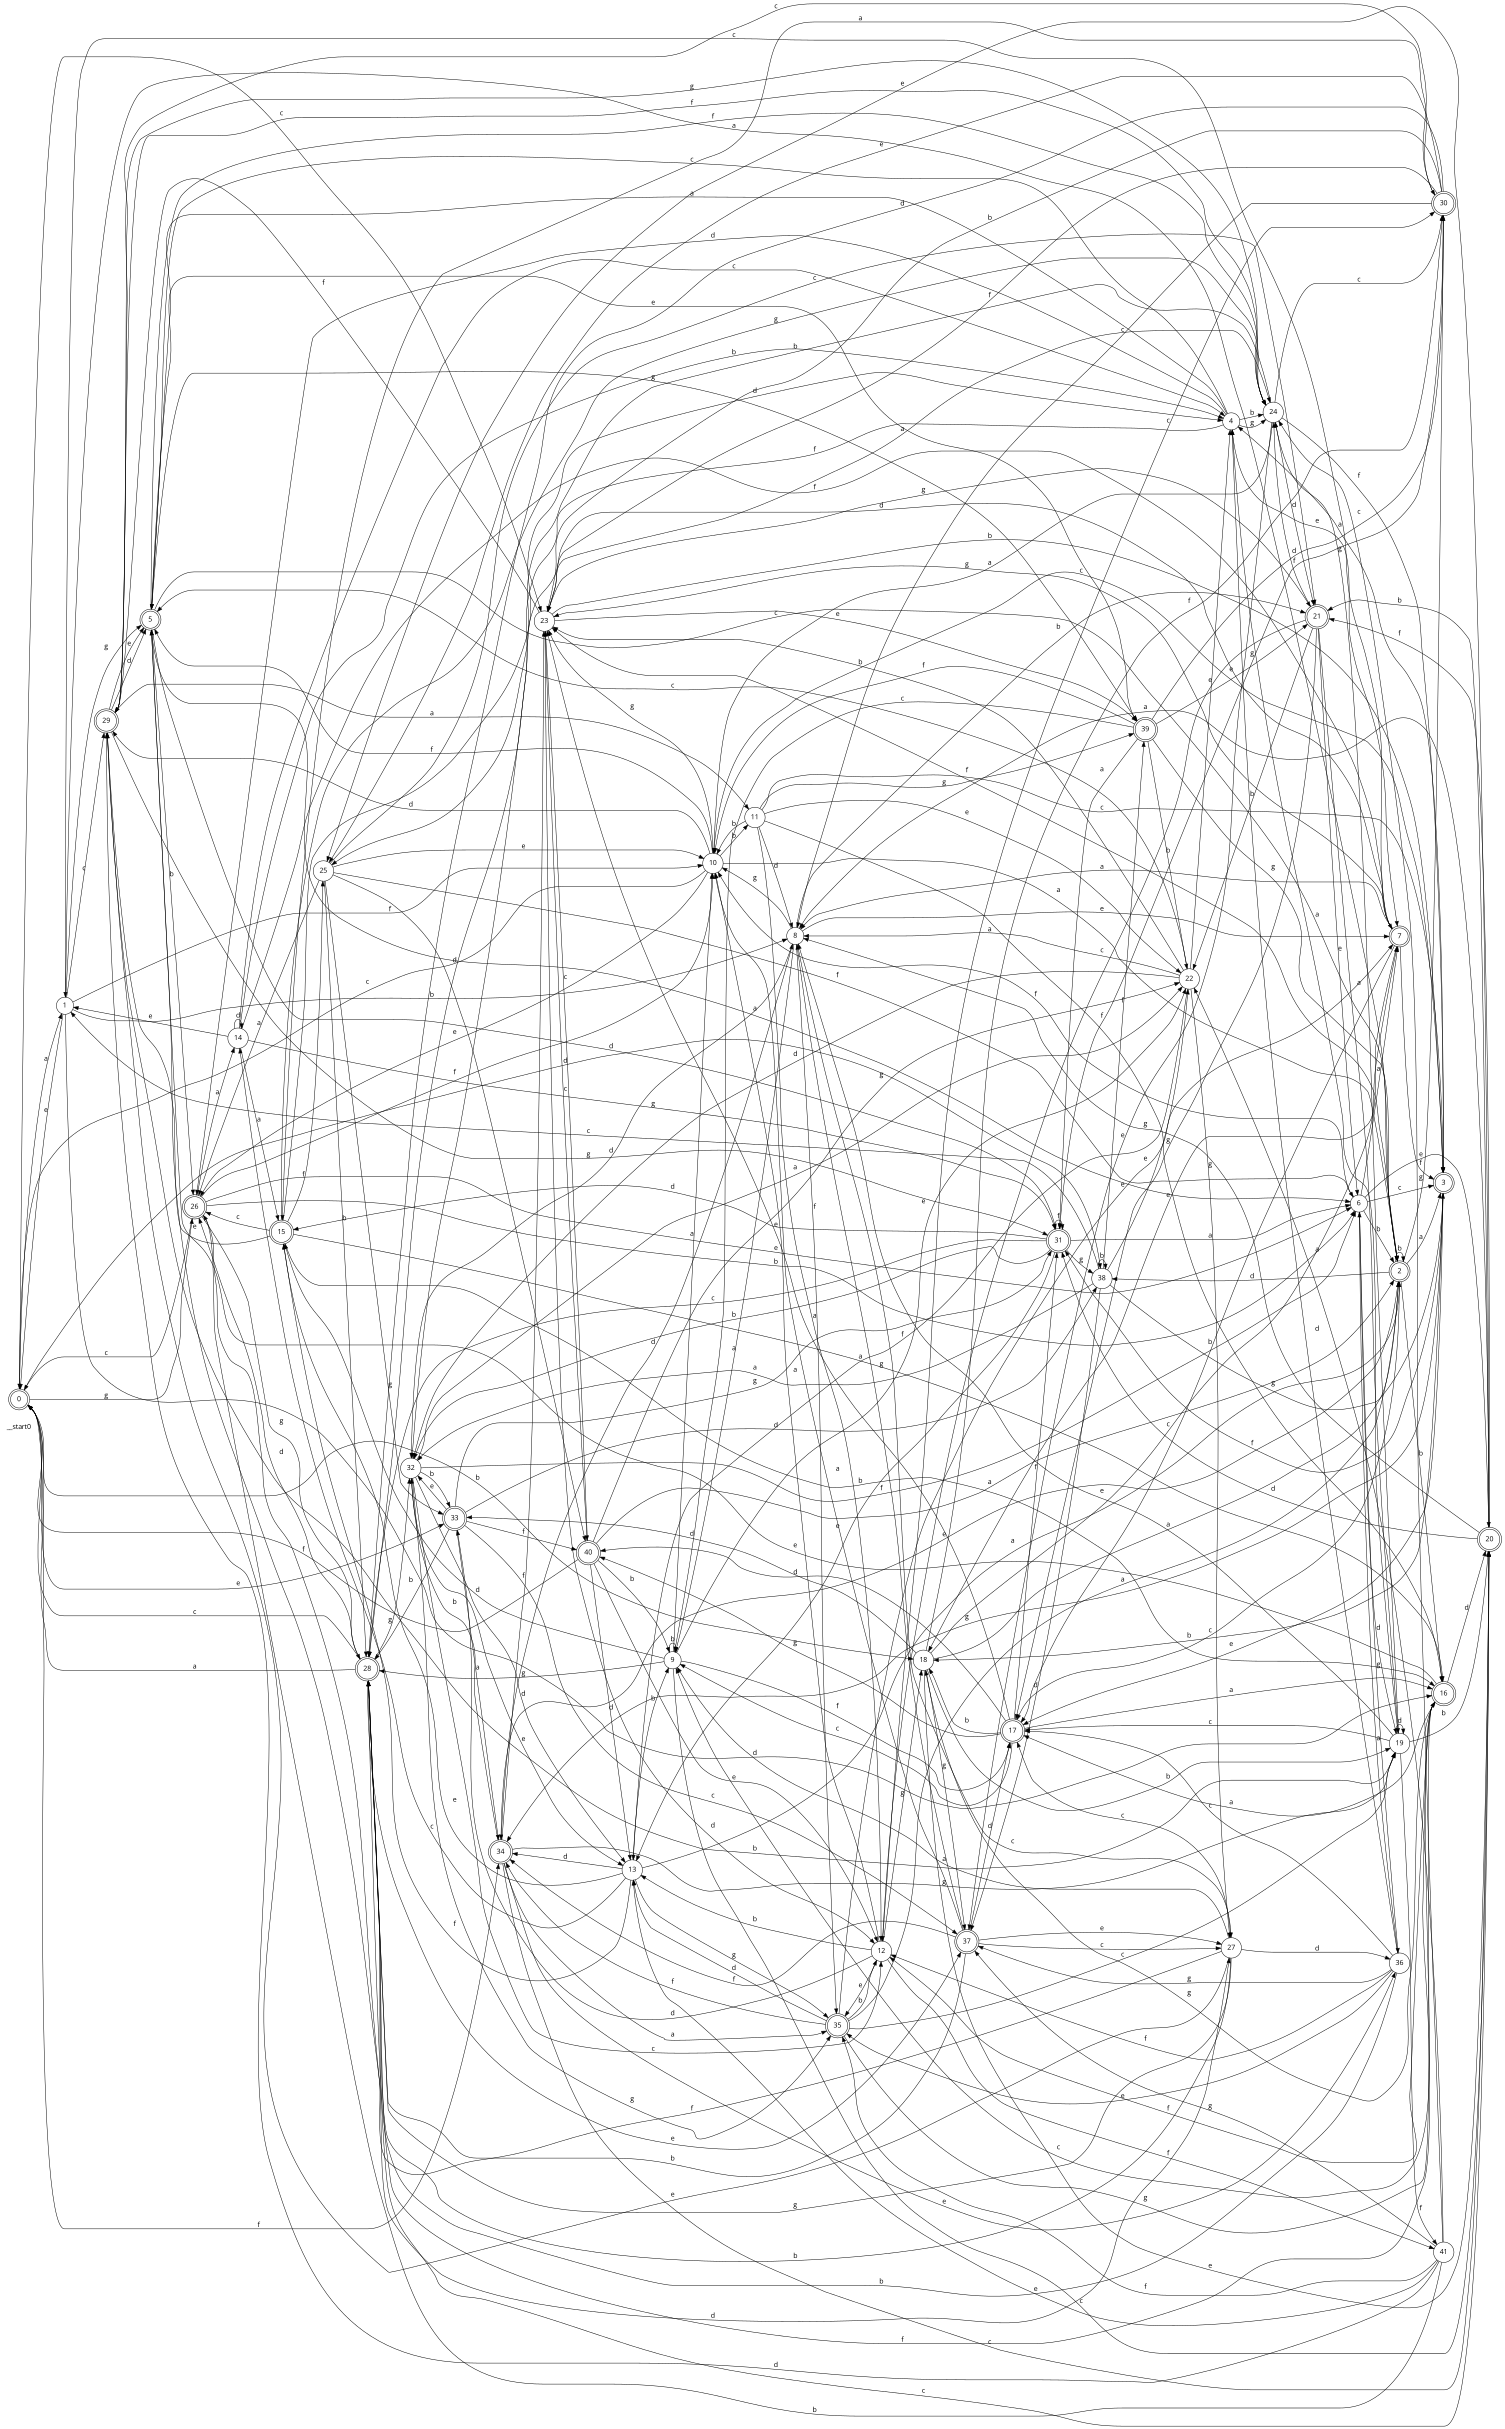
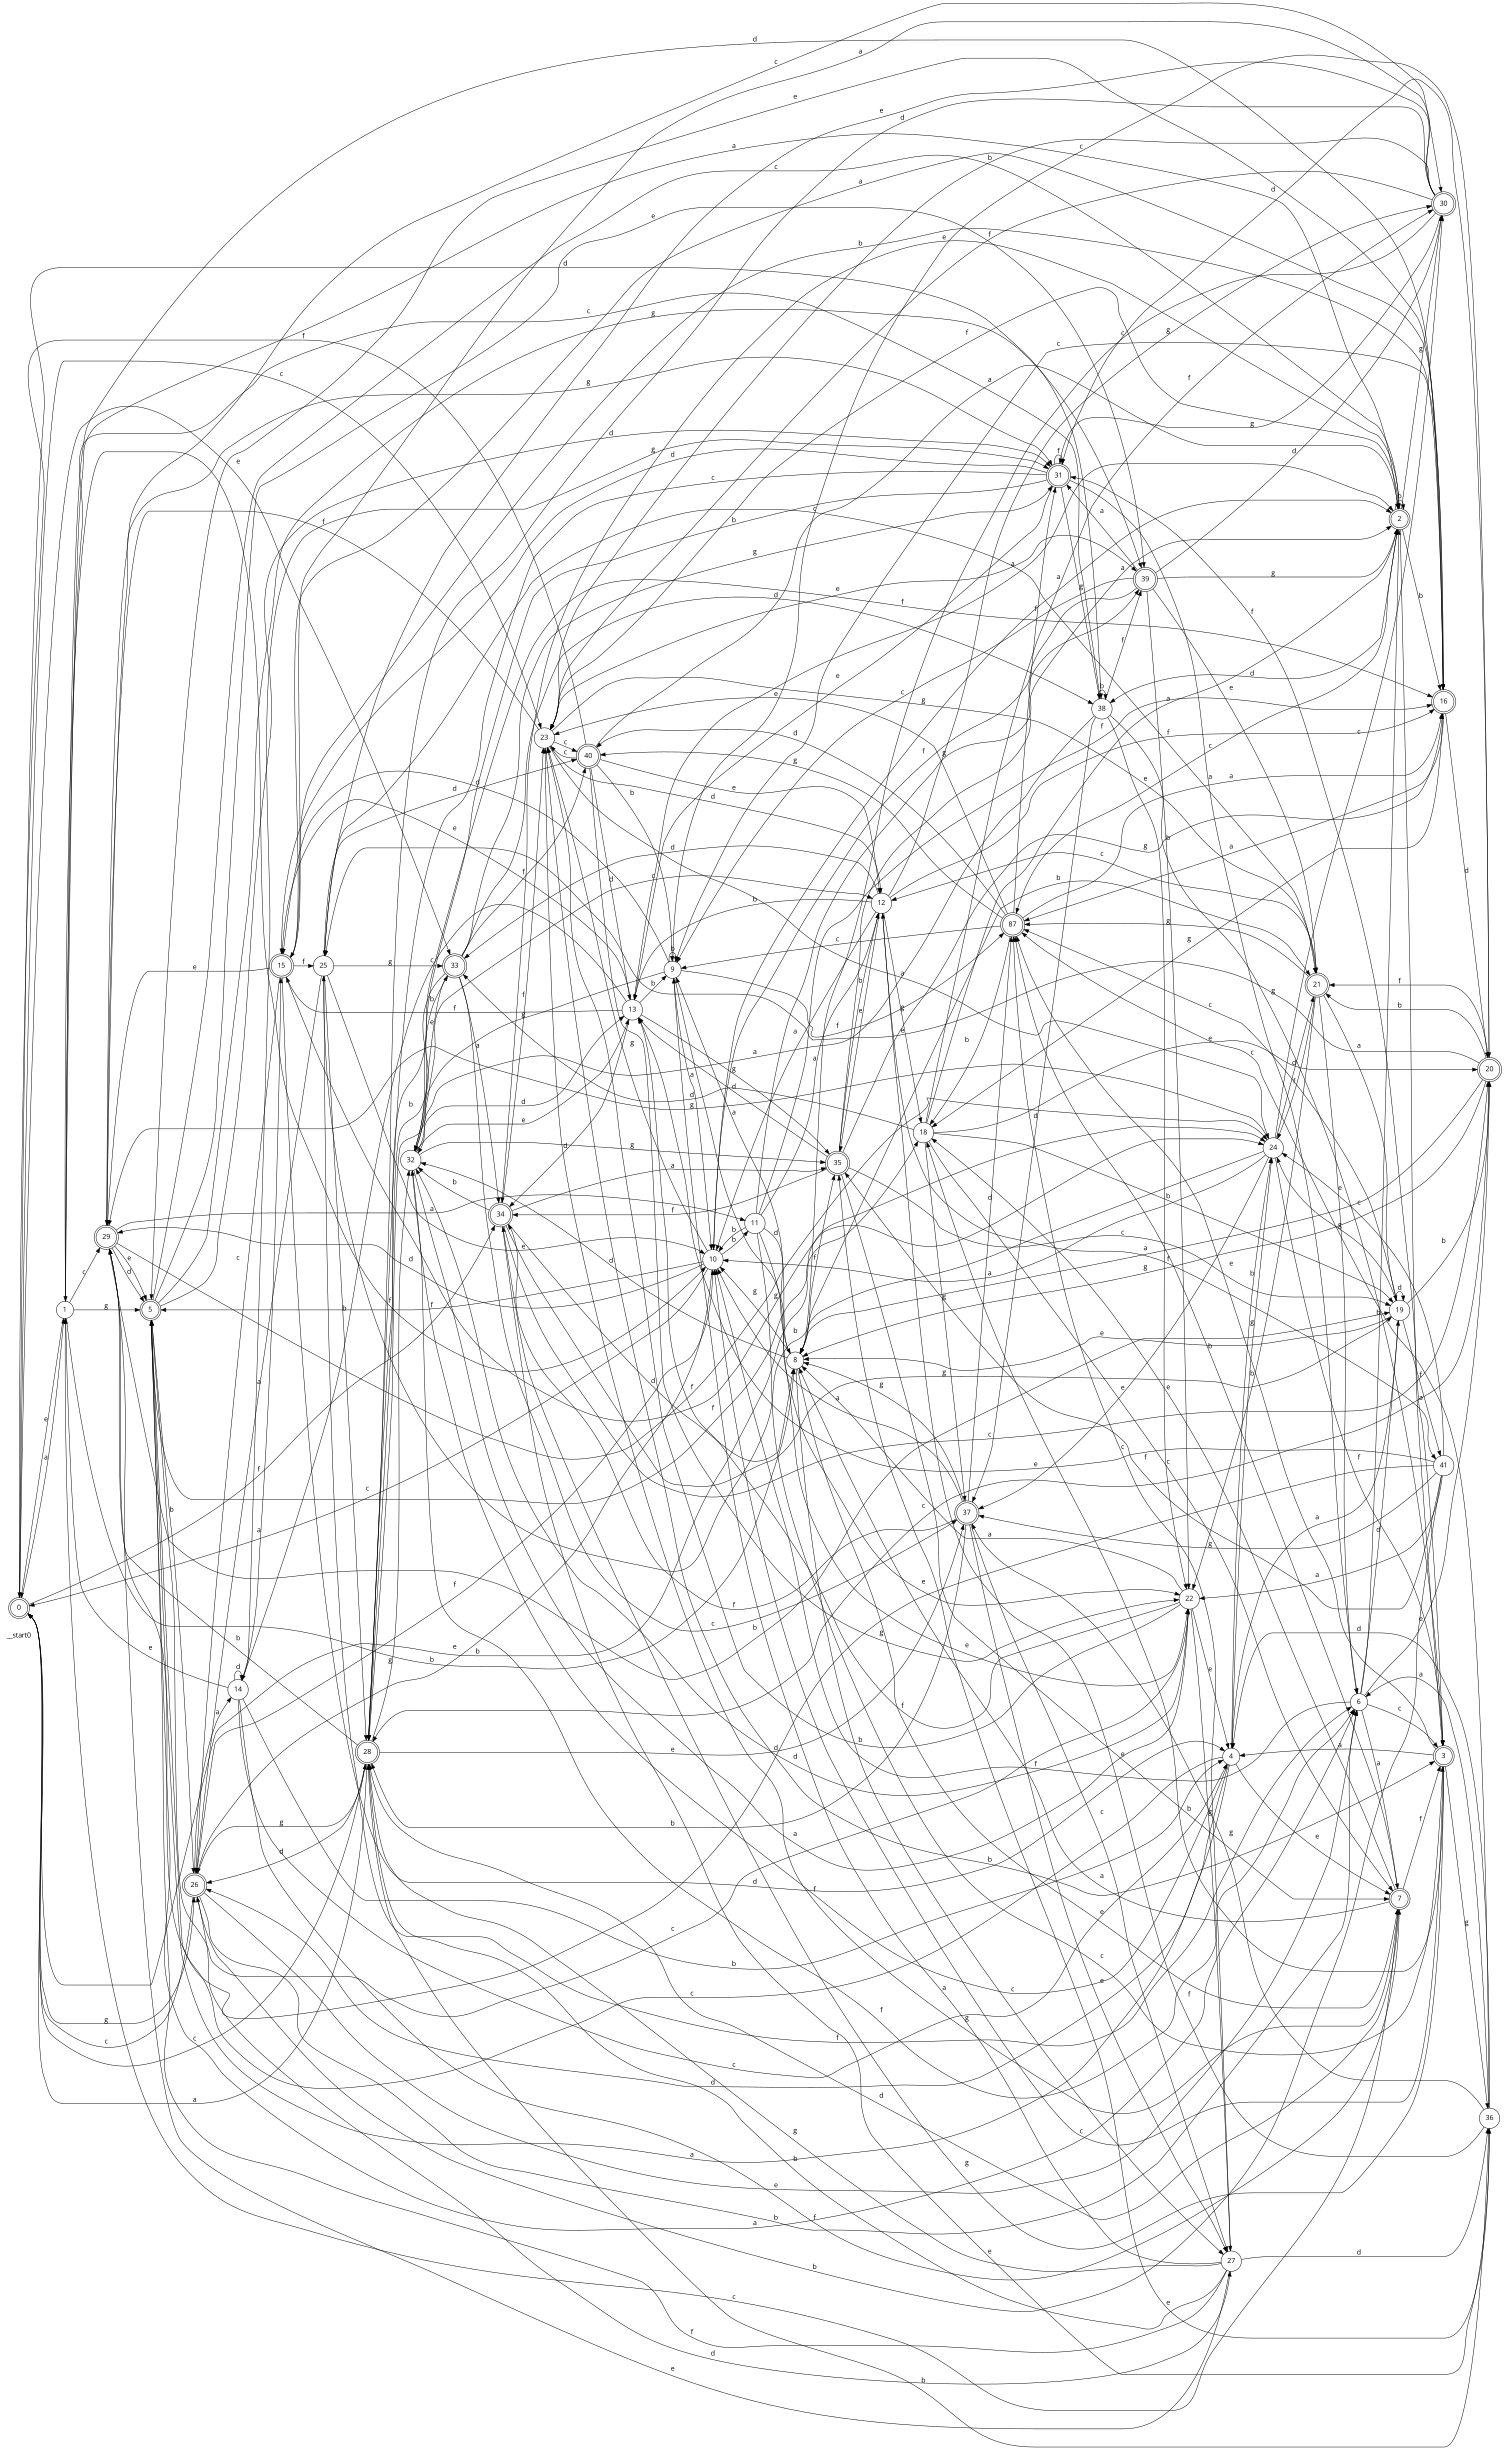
  digraph {
    fontname="Open Sans"
    rankdir=LR
    node [fontname="Open Sans" shape=doublecircle color=black fillcolor=white style="rounded,filled"]
    edge [fontname="Open Sans"]
    __start0 [shape=none color="" fillcolor="" style=""]
    n2 [label=0]
    n3 [label=1 shape=circle style=filled]
    n4 [label=18 shape=circle style=filled]
    n5 [label=23 shape=circle style=filled]
    n6 [label=26]
    n7 [label=33]
    n8 [label=34]
    n9 [label=38 shape=circle style=filled]
    n10 [label=2]
    n11 [label=5]
    n12 [label=8 shape=circle style=filled]
    n13 [label=10 shape=circle style=filled]
    n14 [label=16]
    n15 [label=29]
    n16 [label=30]
    n17 [label=7]
    n18 [label=19 shape=circle style=filled]
    n19 [label=20]
    n20 [label=37]
    n21 [label=3]
    n22 [label=24 shape=circle style=filled]
    n23 [label=39]
    n24 [label=21]
    n25 [label=12 shape=circle style=filled]
    n26 [label=40]
    n27 [label=6 shape=circle style=filled]
    n28 [label=28]
    n29 [label=27 shape=circle style=filled]
    n30 [label=14 shape=circle style=filled]
    n31 [label=31]
    n32 [label=32 shape=circle style=filled]
    n33 [label=36 shape=circle style=filled]
    n34 [label=35]
    n35 [label=22 shape=circle style=filled]
-   n36 [label=17]
+   n36 [label=87]
    n37 [label=9 shape=circle style=filled]
    n38 [label=11 shape=circle style=filled]
    n39 [label=4 shape=circle style=filled]
    n40 [label=15]
    n41 [label=25 shape=circle style=filled]
    n42 [label=13 shape=circle style=filled]
    n43 [label=41 shape=circle style=filled]
    n2 -> n3 [label=a]
    n2 -> n4 [label=b]
    n2 -> n5 [label=c]
    n2 -> n6 [label=g]
    n2 -> n7 [label=e]
    n2 -> n8 [label=f]
    n2 -> n9 [label=d]
    n3 -> n2 [label=e]
    n3 -> n10 [label=a]
    n3 -> n11 [label=g]
    n3 -> n12 [label=b]
    n3 -> n13 [label=f]
    n3 -> n14 [label=d]
    n3 -> n15 [label=c]
    n4 -> n7 [label=d]
    n4 -> n10 [label=a]
    n4 -> n16 [label=f]
    n4 -> n17 [label=c]
    n4 -> n18 [label=b]
    n4 -> n19 [label=e]
    n4 -> n20 [label=g]
    n5 -> n15 [label=f]
    n5 -> n21 [label=b]
    n5 -> n22 [label=a]
    n5 -> n23 [label=e]
    n5 -> n24 [label=g]
    n5 -> n25 [label=d]
    n5 -> n26 [label=c]
    n6 -> n2 [label=c]
    n6 -> n13 [label=f]
    n6 -> n27 [label=b]
    n6 -> n27 [label=e]
    n6 -> n28 [label=g]
    n6 -> n29 [label=d]
    n6 -> n30 [label=a]
    n7 -> n8 [label=a]
    n7 -> n9 [label=d]
    n7 -> n20 [label=c]
    n7 -> n26 [label=f]
    n7 -> n28 [label=b]
    n7 -> n31 [label=g]
    n7 -> n32 [label=e]
    n8 -> n5 [label=f]
    n8 -> n12 [label=d]
    n8 -> n18 [label=g]
    n8 -> n19 [label=c]
    n8 -> n32 [label=b]
    n8 -> n33 [label=e]
    n8 -> n34 [label=a]
    n9 -> n3 [label=c]
    n9 -> n9 [label=b]
    n9 -> n20 [label=d]
    n9 -> n21 [label=g]
    n9 -> n23 [label=f]
    n9 -> n32 [label=a]
    n9 -> n35 [label=e]
    n10 -> n5 [label=f]
    n10 -> n8 [label=e]
    n10 -> n9 [label=d]
    n10 -> n10 [label=b]
    n10 -> n14 [label=b]
    n10 -> n16 [label=g]
    n10 -> n21 [label=a]
    n10 -> n36 [label=c]
    n11 -> n6 [label=b]
    n11 -> n10 [label=c]
    n11 -> n22 [label=f]
    n11 -> n23 [label=e]
    n11 -> n23 [label=g]
    n11 -> n27 [label=a]
    n11 -> n31 [label=d]
    n12 -> n13 [label=g]
    n12 -> n17 [label=e]
    n12 -> n24 [label=b]
    n12 -> n29 [label=c]
    n12 -> n32 [label=d]
    n12 -> n34 [label=f]
    n12 -> n37 [label=a]
    n13 -> n2 [label=c]
    n13 -> n5 [label=g]
    n13 -> n6 [label=e]
    n13 -> n10 [label=a]
    n13 -> n11 [label=f]
    n13 -> n15 [label=d]
    n13 -> n38 [label=b]
    n14 -> n4 [label=g]
    n14 -> n11 [label=e]
    n14 -> n19 [label=d]
-   n14 -> n25 [label=f]
+   n25 -> n14 [label=f]
    n14 -> n36 [label=a]
    n14 -> n37 [label=c]
    n15 -> n11 [label=d]
    n15 -> n11 [label=e]
    n15 -> n16 [label=c]
    n15 -> n18 [label=b]
    n15 -> n22 [label=f]
    n15 -> n31 [label=g]
    n15 -> n38 [label=a]
    n16 -> n5 [label=b]
    n16 -> n5 [label=f]
    n16 -> n12 [label=c]
    n16 -> n28 [label=d]
    n16 -> n31 [label=g]
    n16 -> n40 [label=a]
    n16 -> n41 [label=e]
    n17 -> n3 [label=c]
    n17 -> n4 [label=e]
    n17 -> n5 [label=g]
    n17 -> n12 [label=a]
    n17 -> n21 [label=f]
    n17 -> n28 [label=d]
    n17 -> n36 [label=b]
    n18 -> n12 [label=e]
    n18 -> n18 [label=d]
    n18 -> n19 [label=b]
    n18 -> n22 [label=g]
    n18 -> n36 [label=c]
    n18 -> n39 [label=a]
    n18 -> n43 [label=f]
    n19 -> n12 [label=a]
    n19 -> n12 [label=g]
    n19 -> n24 [label=b]
    n19 -> n24 [label=f]
    n19 -> n28 [label=c]
    n19 -> n31 [label=d]
    n19 -> n41 [label=e]
    n20 -> n8 [label=f]
    n20 -> n12 [label=g]
    n20 -> n13 [label=a]
    n20 -> n28 [label=b]
    n20 -> n29 [label=c]
    n20 -> n29 [label=e]
    n20 -> n36 [label=d]
    n21 -> n4 [label=b]
    n21 -> n8 [label=g]
    n21 -> n13 [label=c]
    n21 -> n31 [label=f]
    n21 -> n36 [label=e]
    n21 -> n39 [label=a]
    n22 -> n13 [label=a]
    n22 -> n15 [label=g]
    n22 -> n16 [label=c]
    n22 -> n20 [label=e]
    n22 -> n21 [label=f]
    n22 -> n24 [label=d]
    n22 -> n41 [label=b]
    n23 -> n10 [label=g]
    n23 -> n13 [label=f]
    n23 -> n16 [label=d]
    n23 -> n24 [label=e]
    n23 -> n31 [label=a]
    n23 -> n35 [label=b]
    n23 -> n37 [label=c]
    n24 -> n18 [label=a]
    n24 -> n22 [label=f]
    n24 -> n25 [label=c]
    n24 -> n27 [label=e]
    n24 -> n35 [label=b]
    n24 -> n36 [label=g]
    n25 -> n4 [label=g]
    n25 -> n7 [label=d]
    n25 -> n13 [label=a]
-   n25 -> n16 [label=c]
+   n25 -> n16 [label=g]
    n25 -> n34 [label=e]
    n25 -> n42 [label=b]
    n25 -> n43 [label=f]
    n26 -> n2 [label=f]
    n26 -> n5 [label=c]
    n26 -> n10 [label=a]
    n26 -> n25 [label=e]
    n26 -> n35 [label=g]
    n26 -> n37 [label=b]
    n26 -> n42 [label=d]
    n27 -> n10 [label=b]
    n27 -> n13 [label=f]
    n27 -> n17 [label=a]
    n27 -> n18 [label=d]
    n27 -> n19 [label=e]
    n27 -> n21 [label=c]
-   n27 -> n33 [label=g]
+   n21 -> n33 [label=g]
    n28 -> n2 [label=a]
    n28 -> n2 [label=c]
    n28 -> n6 [label=d]
    n28 -> n14 [label=f]
+   n28 -> n15 [label=b]
    n28 -> n20 [label=e]
    n28 -> n32 [label=g]
    n29 -> n11 [label=f]
    n29 -> n15 [label=e]
    n29 -> n28 [label=b]
    n29 -> n28 [label=g]
    n29 -> n33 [label=d]
    n29 -> n36 [label=c]
    n29 -> n37 [label=a]
    n30 -> n3 [label=e]
    n30 -> n17 [label=f]
    n30 -> n30 [label=d]
    n30 -> n31 [label=g]
    n30 -> n39 [label=b]
    n30 -> n39 [label=c]
    n30 -> n40 [label=a]
    n31 -> n9 [label=g]
    n31 -> n27 [label=a]
    n31 -> n28 [label=c]
    n31 -> n31 [label=f]
    n31 -> n32 [label=b]
    n31 -> n40 [label=d]
    n31 -> n42 [label=e]
    n32 -> n7 [label=b]
    n32 -> n25 [label=c]
    n32 -> n27 [label=f]
    n32 -> n34 [label=g]
    n32 -> n35 [label=a]
    n32 -> n42 [label=d]
    n32 -> n42 [label=e]
    n33 -> n20 [label=g]
    n33 -> n25 [label=f]
    n33 -> n27 [label=a]
    n33 -> n28 [label=b]
    n33 -> n34 [label=e]
    n33 -> n36 [label=c]
    n33 -> n39 [label=d]
    n34 -> n8 [label=f]
    n34 -> n10 [label=a]
    n34 -> n14 [label=g]
    n34 -> n17 [label=e]
    n34 -> n18 [label=c]
    n34 -> n25 [label=b]
    n34 -> n42 [label=d]
    n35 -> n5 [label=b]
    n35 -> n11 [label=c]
    n35 -> n12 [label=a]
    n35 -> n29 [label=g]
    n35 -> n32 [label=d]
    n35 -> n39 [label=e]
    n35 -> n42 [label=f]
    n36 -> n4 [label=b]
    n36 -> n5 [label=e]
    n36 -> n14 [label=a]
    n36 -> n26 [label=d]
    n36 -> n26 [label=g]
    n36 -> n31 [label=f]
    n36 -> n37 [label=c]
    n37 -> n13 [label=a]
    n37 -> n19 [label=c]
    n37 -> n28 [label=g]
    n37 -> n35 [label=e]
    n37 -> n36 [label=f]
    n37 -> n37 [label=b]
    n37 -> n40 [label=d]
    n38 -> n12 [label=d]
    n38 -> n13 [label=b]
    n38 -> n14 [label=f]
    n38 -> n21 [label=c]
    n38 -> n23 [label=g]
    n38 -> n25 [label=a]
    n38 -> n35 [label=e]
    n39 -> n6 [label=d]
    n39 -> n11 [label=a]
    n39 -> n11 [label=c]
    n39 -> n17 [label=e]
    n39 -> n22 [label=b]
    n39 -> n22 [label=g]
    n39 -> n32 [label=f]
    n40 -> n6 [label=c]
    n40 -> n14 [label=a]
    n40 -> n14 [label=b]
    n40 -> n15 [label=e]
    n40 -> n22 [label=g]
    n40 -> n39 [label=d]
    n40 -> n41 [label=f]
    n41 -> n6 [label=a]
    n41 -> n7 [label=g]
    n41 -> n13 [label=e]
    n41 -> n24 [label=c]
    n41 -> n26 [label=d]
    n41 -> n27 [label=f]
    n41 -> n28 [label=b]
    n42 -> n8 [label=d]
    n42 -> n10 [label=a]
    n42 -> n30 [label=c]
    n42 -> n34 [label=g]
    n42 -> n37 [label=b]
    n42 -> n40 [label=e]
    n42 -> n40 [label=f]
    n43 -> n6 [label=b]
    n43 -> n15 [label=d]
    n43 -> n20 [label=g]
    n43 -> n22 [label=c]
    n43 -> n34 [label=f]
    n43 -> n35 [label=a]
    n43 -> n42 [label=e]
  }
